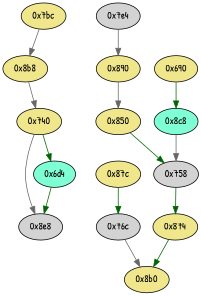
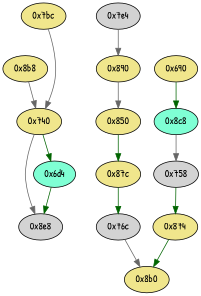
  strict digraph {
    fontname="Patrick Hand"
    node [fillcolor=khaki fontname="Patrick Hand" opcode="[u'ldr', u'b']" style=filled]
    edge [color=gray40 fontname="Patrick Hand"]
    "0x8b8" [opcode="[u'ldr', u'str', u'ldr', u'b']"]
    "0x740" [opcode="[u'ldr', u'ldr', u'ldr', u'cmp', u'mov', u'b']"]
    "0x8e8" [fillcolor=lightgrey opcode="[u'ldr', u'ldr', u'ldr', u'ldr', u'sub', u'mov', u'sub', u'pop']"]
    "0x6d4" [fillcolor=aquamarine opcode="[u'ldr', u'bl', u'ldr']"]
    "0x7e4" [fillcolor=lightgrey opcode="[u'add', u'stm', u'str', u'ldr', u'ldr', u'ldr', u'cmp', u'mov', u'b']"]
    "0x890" [opcode="[u'ldr', u'ldr', u'ldr', u'ldrb', u'mla', u'str', u'ldr', u'b']"]
    "0x7bc" [opcode="[u'b']"]
    "0x850" [opcode="[u'ldr', u'ldr', u'mul', u'str', u'ldr', u'add', u'str', u'ldr', u'b']"]
    "0x87c" [opcode="[u'ldr', u'add', u'str', u'ldr', u'b']"]
    "0x76c" [fillcolor=lightgrey opcode="[u'ldr', u'ldr', u'ldr', u'ldr', u'mov']"]
    "0x8b0"
    "0x690" [opcode="[u'push', u'add', u'sub', u'ldr', u'mov', u'orr', u'ldr', u'ldr', u'str', u'ldr', u'ldr', u'str', u'add', u'ldr', u'ldr', u'str', u'b']"]
    "0x8c8" [fillcolor=aquamarine opcode="[u'ldr', u'bl', u'str', u'ldr', u'b']"]
    "0x758" [fillcolor=lightgrey opcode="[u'ldr', u'ldr', u'ldr', u'ldr', u'b']"]
    "0x874"
    "0x8b8" -> "0x740"
    "0x740" -> "0x8e8"
    "0x740" -> "0x6d4" [color=darkgreen]
    "0x6d4" -> "0x8e8" [color=darkgreen]
    "0x7e4" -> "0x890"
    "0x890" -> "0x850"
-   "0x7bc" -> "0x8b8"
-   "0x850" -> "0x758" [color=darkgreen]
+   "0x7bc" -> "0x740"
+   "0x850" -> "0x87c" [color=darkgreen]
    "0x87c" -> "0x76c" [color=darkgreen]
    "0x76c" -> "0x8b0"
    "0x690" -> "0x8c8" [color=darkgreen]
    "0x8c8" -> "0x758"
    "0x758" -> "0x874" [color=darkgreen]
    "0x874" -> "0x8b0" [color=darkgreen]
  }
